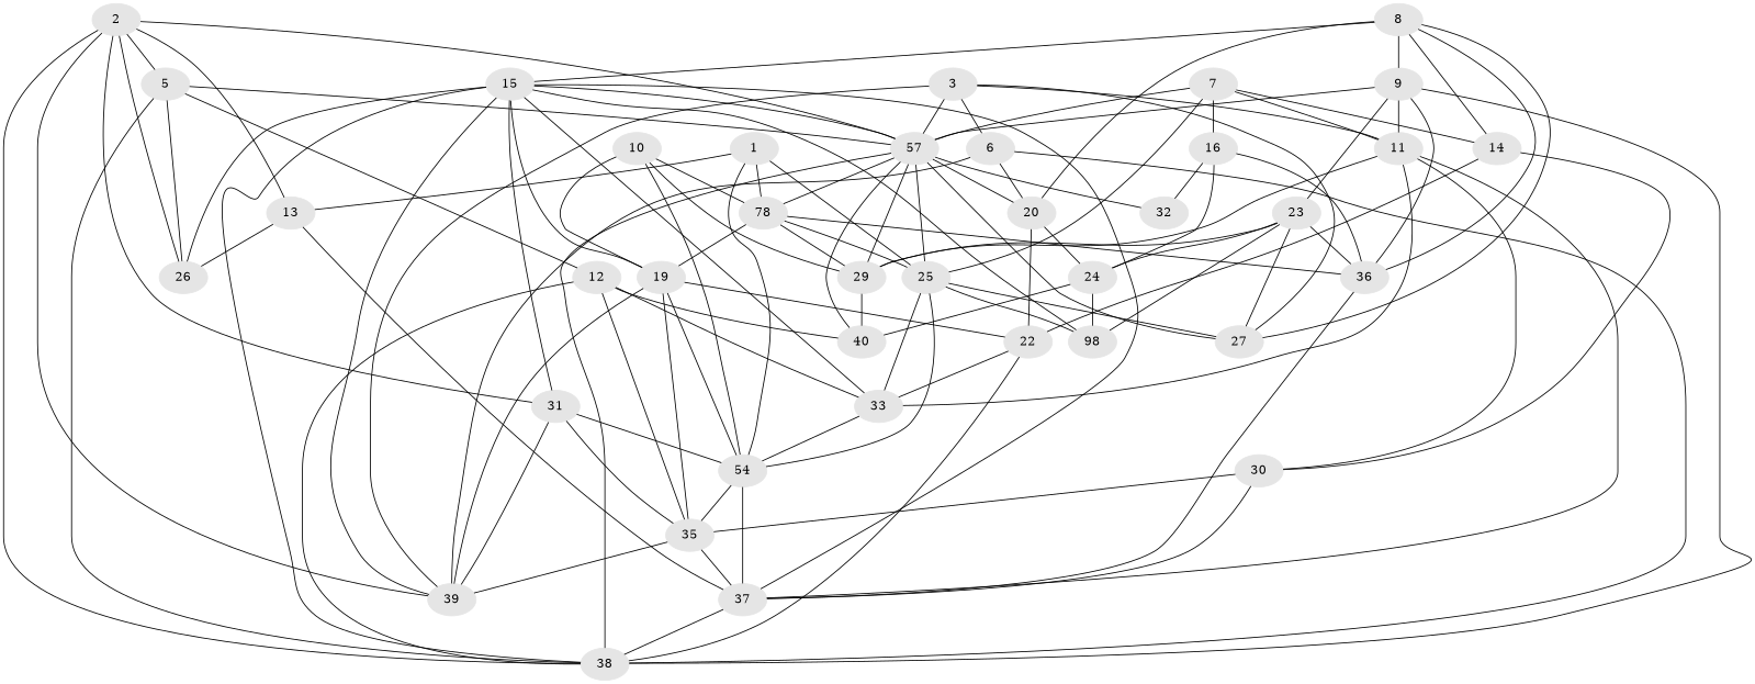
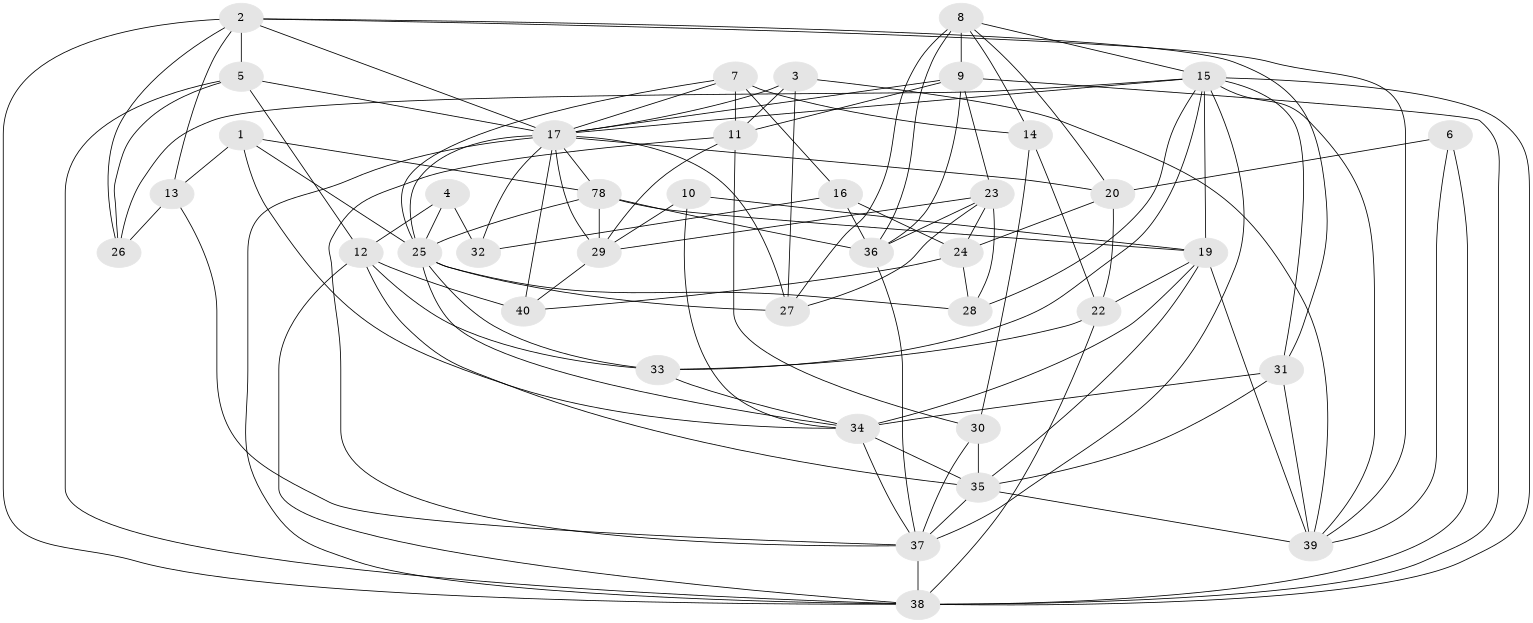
  graph {
    node [color=gray90 style=filled]
    edge [weight=1.0]
    1
    13
    n3 [label=78]
    25
-   34 [label=54]
+   34
    26
    37
    36
    29
    19
    27
    33
-   28 [label=98]
+   28
    35
    2
    5
-   17 [label=57]
+   17
    31
    38
    39
    12
    32
    40
    20
    3
    6
    11
    30
+   4
    22
    24
    7
    14
    16
    8
    9
    15
    23
    10
    1 -- 13 [weight=2.0]
    1 -- n3 [weight=2.0]
    1 -- 25
    1 -- 34
    13 -- 26
    13 -- 37
    n3 -- 25
    n3 -- 36
    n3 -- 29
    n3 -- 19
    25 -- 34
    25 -- 27
    25 -- 33
    25 -- 28
    34 -- 37
    34 -- 35 [weight=2.0]
    37 -- 38
    36 -- 37
    29 -- 40
    19 -- 34
    19 -- 35
    19 -- 39
    19 -- 22
    33 -- 34
    35 -- 37 [weight=2.0]
    35 -- 39 [weight=2.0]
    2 -- 13
    2 -- 26
    2 -- 5
    2 -- 17
    2 -- 31
    2 -- 38
    2 -- 39
    5 -- 26
    5 -- 17
    5 -- 38
    5 -- 12
    17 -- n3
    17 -- 25
    17 -- 29 [weight=2.0]
    17 -- 27 [weight=2.0]
    17 -- 38
    17 -- 32
    17 -- 40 [weight=3.0]
    17 -- 20
    31 -- 34
    31 -- 35 [weight=2.0]
    31 -- 39 [weight=2.0]
    12 -- 33
    12 -- 35
    12 -- 38
    12 -- 40
    20 -- 22
    20 -- 24
    3 -- 27
    3 -- 17
    3 -- 39 [weight=2.0]
-   3 -- 6
    3 -- 11
    6 -- 38
    6 -- 39
    6 -- 20
    11 -- 37
    11 -- 29
-   11 -- 33
    11 -- 30
    30 -- 37
    30 -- 35 [weight=2.0]
+   4 -- 25 [weight=2.0]
+   4 -- 12
+   4 -- 32
    22 -- 33
    22 -- 38
    24 -- 28
    24 -- 40
    7 -- 25
    7 -- 17
    7 -- 11
    7 -- 14
    7 -- 16
    14 -- 30
    14 -- 22
    16 -- 36
    16 -- 32
    16 -- 24
    8 -- 36
    8 -- 27
    8 -- 20
    8 -- 14
    8 -- 9 [weight=2.0]
    8 -- 15
    9 -- 36
    9 -- 17
    9 -- 38
    9 -- 11 [weight=2.0]
    9 -- 23
    15 -- 26
    15 -- 37
    15 -- 19
    15 -- 33
    15 -- 28
    15 -- 17
    15 -- 31
    15 -- 38
    15 -- 39
    23 -- 36
    23 -- 29
    23 -- 27
    23 -- 28
    23 -- 24
-   10 -- n3
    10 -- 34
    10 -- 29
    10 -- 19
  }
